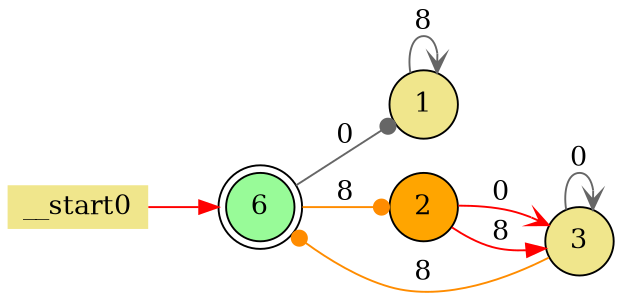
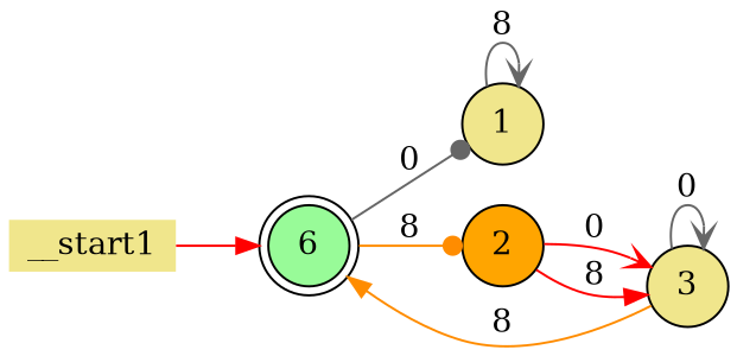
  digraph {
    rankdir=LR
    node [fillcolor=khaki shape=circle style=filled]
    edge [arrowhead=vee color=gray40]
    n1 [fillcolor=palegreen label=6 shape=doublecircle]
    n2 [label=1]
    n3 [fillcolor=orange label=2]
    n4 [label=3]
-   __start0 [height=0 shape=none width=0]
+   __start0 [height=0 shape=none width=0 label=__start1]
    n1 -> n2 [arrowhead=dot label=0]
    n1 -> n3 [arrowhead=dot color=darkorange label=8]
    n2 -> n2 [label=8]
    n3 -> n4 [color=red label=0]
    n3 -> n4 [arrowhead=normal color=red label=8]
-   n4 -> n1 [arrowhead=dot color=darkorange label=8]
+   n4 -> n1 [arrowhead=normal color=darkorange label=8]
    n4 -> n4 [label=0]
    __start0 -> n1 [arrowhead=normal color=red]
  }
